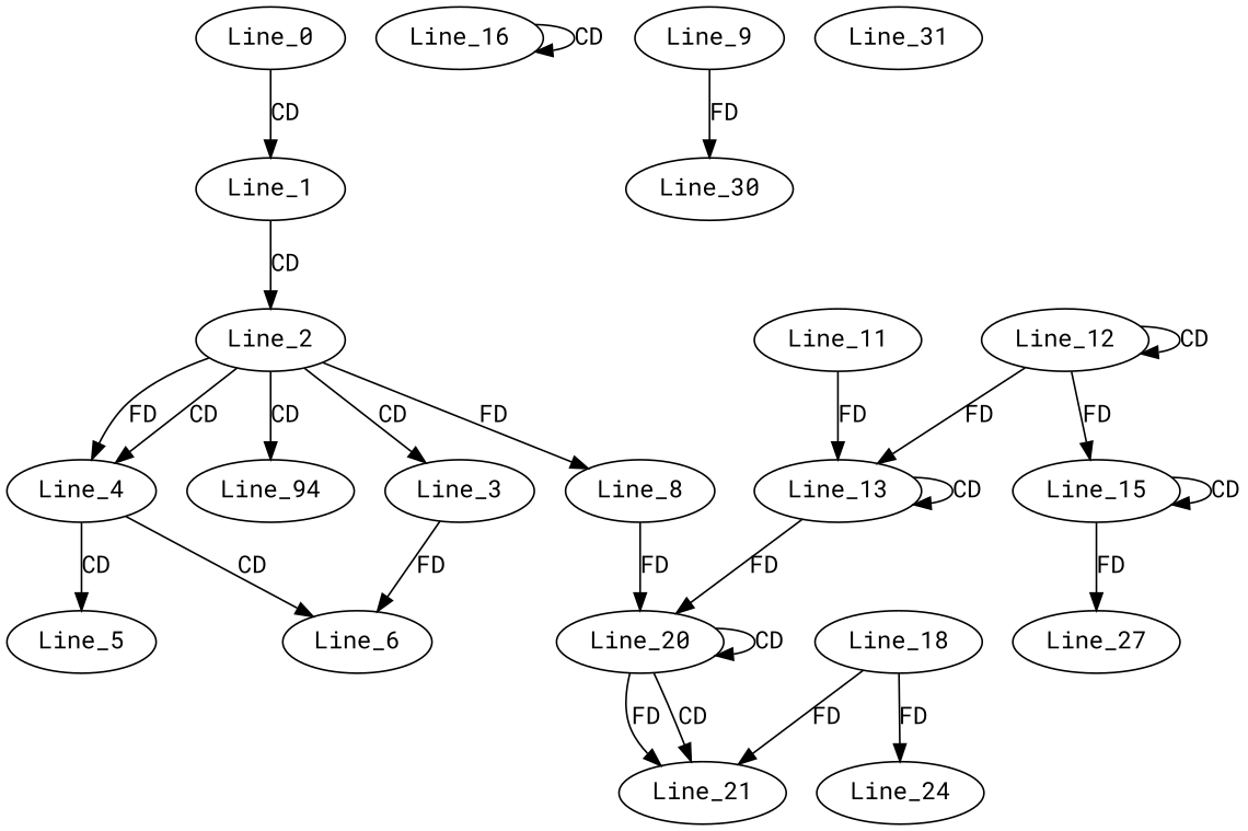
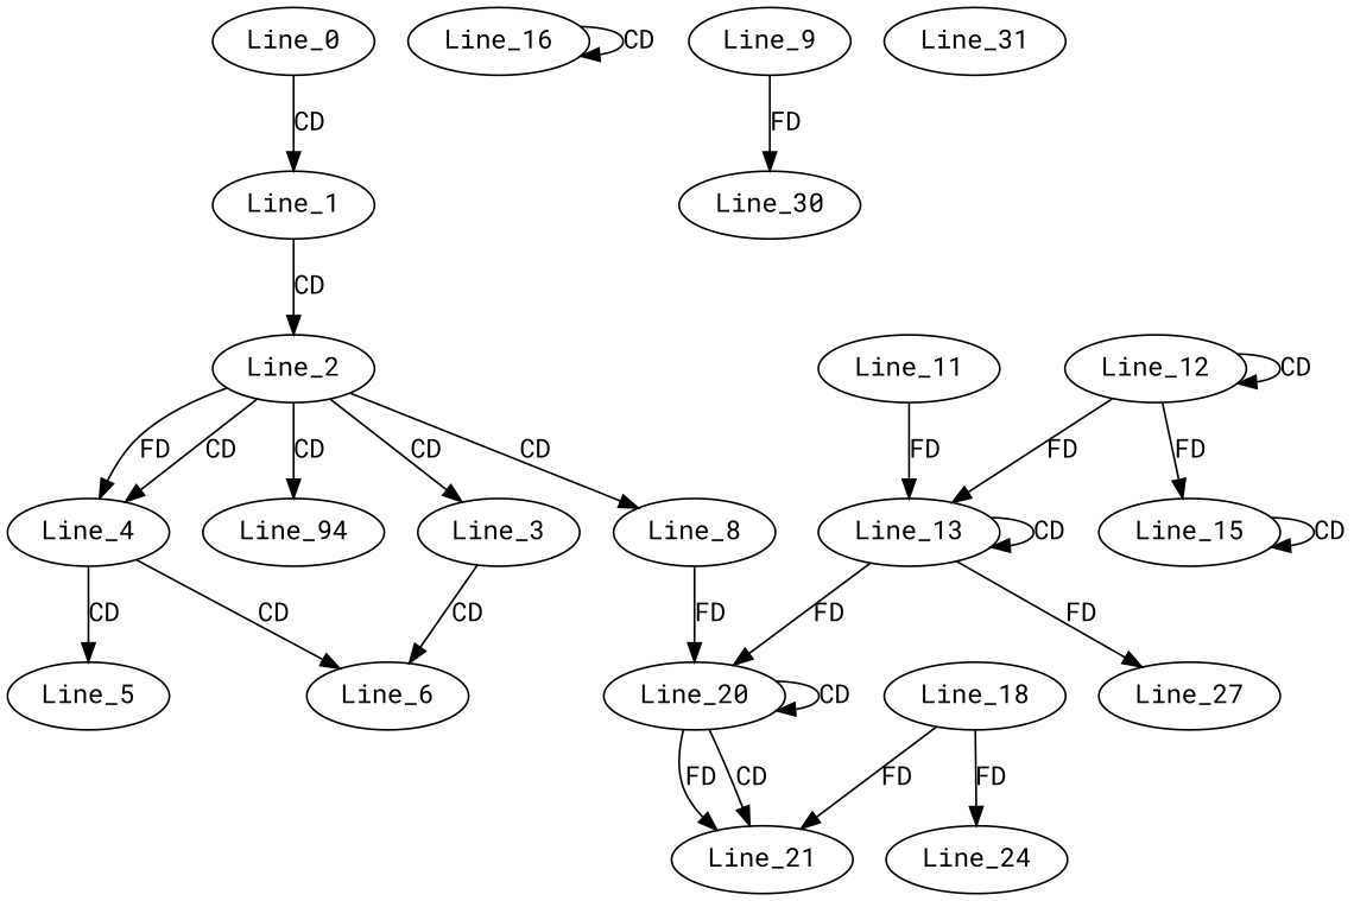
  digraph {
    fontname="Roboto Mono"
    node [fontname="Roboto Mono"]
    edge [fontname="Roboto Mono"]
    Line_0
    Line_1
    Line_2
    Line_3
    Line_4
    Line_8
    n7 [label=Line_94]
    Line_6
    Line_5
    Line_20
    Line_21
    Line_12
    Line_13
    Line_15
    Line_27
    Line_11
    Line_16
    Line_9
    Line_30
    Line_18
    Line_24
    Line_31
    Line_0 -> Line_1 [label=CD]
    Line_1 -> Line_2 [label=CD]
    Line_2 -> Line_3 [label=CD]
    Line_2 -> Line_4 [label=CD]
    Line_2 -> Line_4 [label=FD]
-   Line_2 -> Line_8 [label=FD]
+   Line_2 -> Line_8 [label=CD]
    Line_2 -> n7 [label=CD]
-   Line_3 -> Line_6 [label=FD]
+   Line_3 -> Line_6 [label=CD]
    Line_4 -> Line_6 [label=CD]
    Line_4 -> Line_5 [label=CD]
    Line_8 -> Line_20 [label=FD]
    Line_20 -> Line_20 [label=CD]
    Line_20 -> Line_21 [label=CD]
    Line_20 -> Line_21 [label=FD]
    Line_12 -> Line_12 [label=CD]
    Line_12 -> Line_13 [label=FD]
    Line_12 -> Line_15 [label=FD]
    Line_13 -> Line_20 [label=FD]
    Line_13 -> Line_13 [label=CD]
-   Line_15 -> Line_27 [label=FD]
+   Line_13 -> Line_27 [label=FD]
    Line_15 -> Line_15 [label=CD]
    Line_11 -> Line_13 [label=FD]
    Line_16 -> Line_16 [label=CD]
    Line_9 -> Line_30 [label=FD]
    Line_18 -> Line_21 [label=FD]
    Line_18 -> Line_24 [label=FD]
  }
